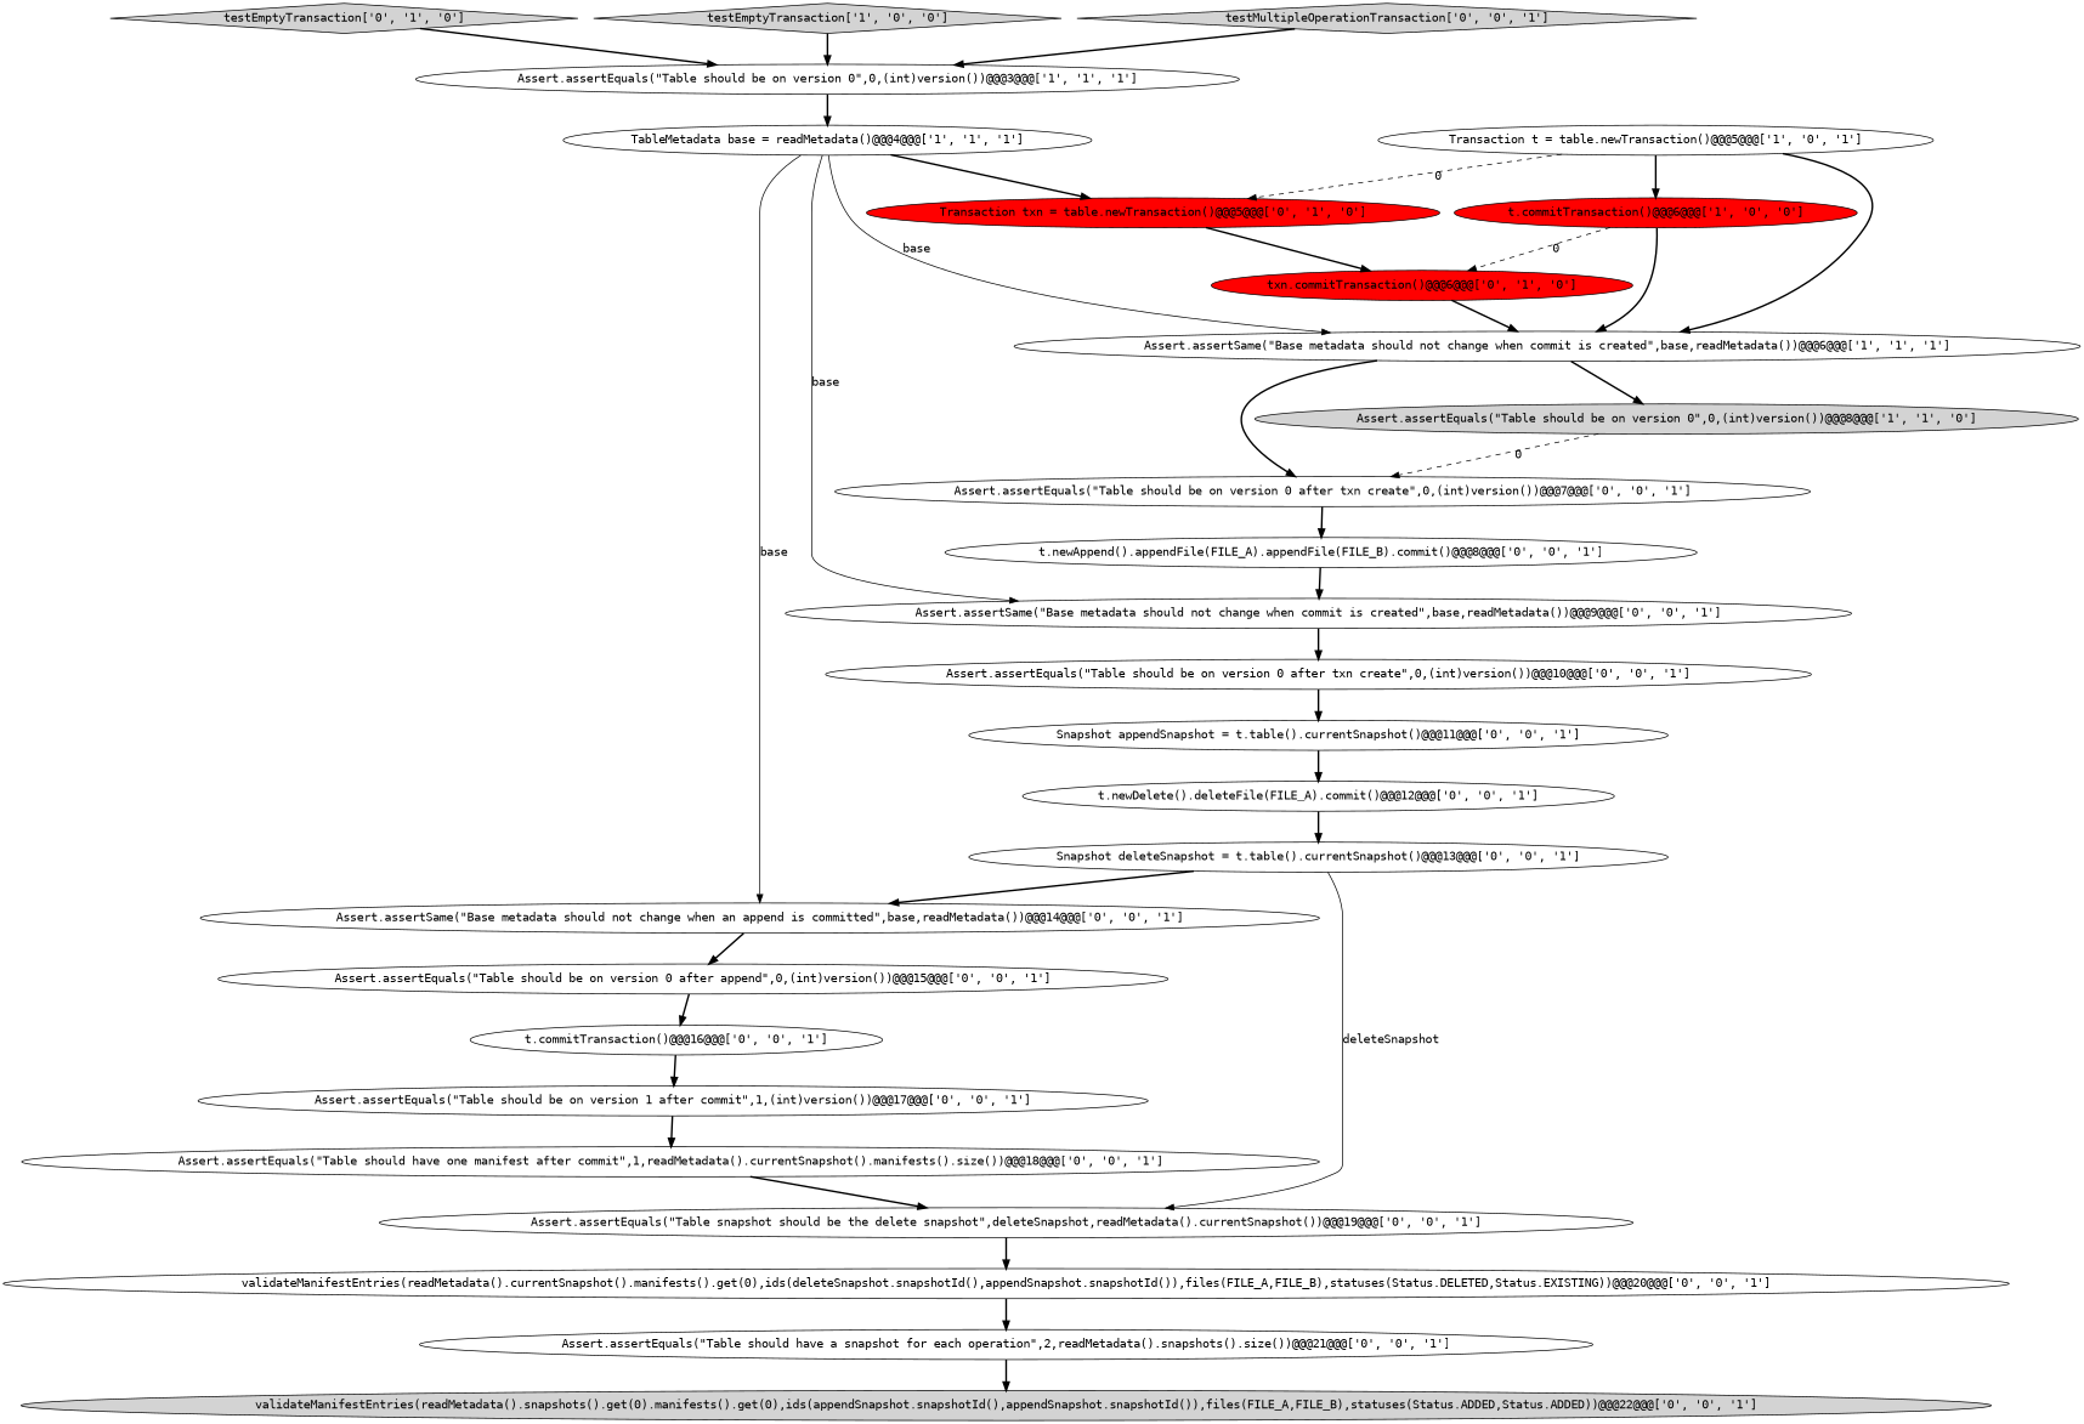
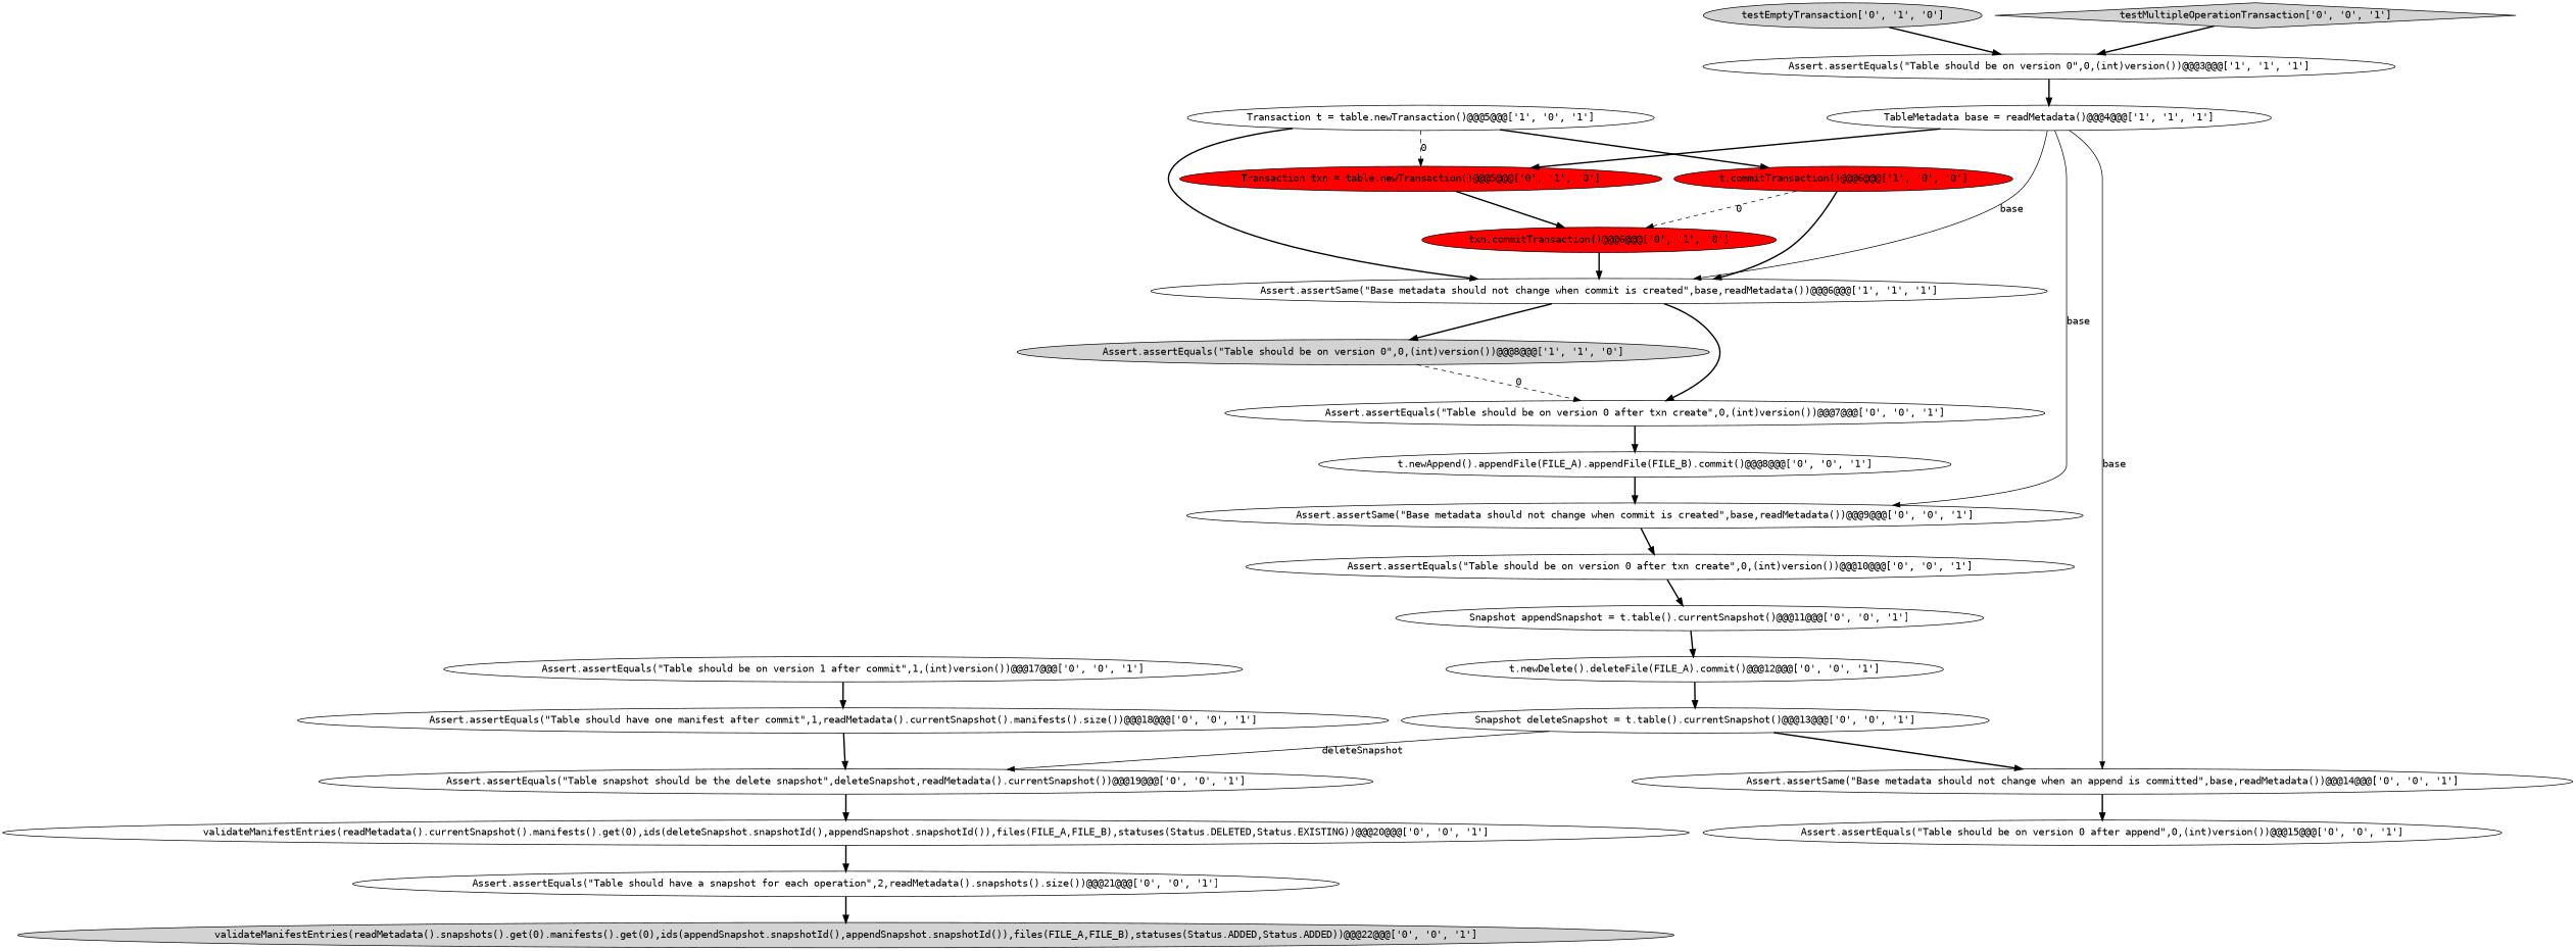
  digraph {
    fontname="DejaVu Sans Mono"
    node [fillcolor=white fontname="DejaVu Sans Mono" shape=ellipse style=filled]
    edge [fontname="DejaVu Sans Mono" style=bold]
-   n1 [fillcolor=lightgray label="testEmptyTransaction['0', '1', '0']" shape=diamond]
+   n1 [fillcolor=lightgray label="testEmptyTransaction['0', '1', '0']"]
    n2 [label="Assert.assertEquals(\"Table should be on version 0\",0,(int)version())@@@3@@@['1', '1', '1']"]
    n3 [label="TableMetadata base = readMetadata()@@@4@@@['1', '1', '1']"]
    n4 [label="Assert.assertEquals(\"Table should have a snapshot for each operation\",2,readMetadata().snapshots().size())@@@21@@@['0', '0', '1']"]
    n5 [fillcolor=lightgray label="validateManifestEntries(readMetadata().snapshots().get(0).manifests().get(0),ids(appendSnapshot.snapshotId(),appendSnapshot.snapshotId()),files(FILE_A,FILE_B),statuses(Status.ADDED,Status.ADDED))@@@22@@@['0', '0', '1']"]
    n6 [label="Assert.assertSame(\"Base metadata should not change when commit is created\",base,readMetadata())@@@9@@@['0', '0', '1']"]
    n7 [label="Assert.assertEquals(\"Table should be on version 0 after txn create\",0,(int)version())@@@10@@@['0', '0', '1']"]
    n8 [label="Snapshot appendSnapshot = t.table().currentSnapshot()@@@11@@@['0', '0', '1']"]
    n9 [label="Assert.assertEquals(\"Table should have one manifest after commit\",1,readMetadata().currentSnapshot().manifests().size())@@@18@@@['0', '0', '1']"]
    n10 [label="Assert.assertEquals(\"Table snapshot should be the delete snapshot\",deleteSnapshot,readMetadata().currentSnapshot())@@@19@@@['0', '0', '1']"]
    n11 [label="validateManifestEntries(readMetadata().currentSnapshot().manifests().get(0),ids(deleteSnapshot.snapshotId(),appendSnapshot.snapshotId()),files(FILE_A,FILE_B),statuses(Status.DELETED,Status.EXISTING))@@@20@@@['0', '0', '1']"]
    n12 [label="Assert.assertSame(\"Base metadata should not change when an append is committed\",base,readMetadata())@@@14@@@['0', '0', '1']"]
    n13 [label="Assert.assertEquals(\"Table should be on version 0 after append\",0,(int)version())@@@15@@@['0', '0', '1']"]
-   n14 [label="t.commitTransaction()@@@16@@@['0', '0', '1']"]
    n15 [label="Assert.assertEquals(\"Table should be on version 1 after commit\",1,(int)version())@@@17@@@['0', '0', '1']"]
    n16 [label="t.newAppend().appendFile(FILE_A).appendFile(FILE_B).commit()@@@8@@@['0', '0', '1']"]
    n17 [label="t.newDelete().deleteFile(FILE_A).commit()@@@12@@@['0', '0', '1']"]
    n18 [label="Snapshot deleteSnapshot = t.table().currentSnapshot()@@@13@@@['0', '0', '1']"]
-   n19 [fillcolor=lightgray label="testEmptyTransaction['1', '0', '0']" shape=diamond]
    n20 [label="Assert.assertSame(\"Base metadata should not change when commit is created\",base,readMetadata())@@@6@@@['1', '1', '1']"]
    n21 [fillcolor=red label="Transaction txn = table.newTransaction()@@@5@@@['0', '1', '0']"]
    n22 [fillcolor=red label="txn.commitTransaction()@@@6@@@['0', '1', '0']"]
    n23 [label="Assert.assertEquals(\"Table should be on version 0 after txn create\",0,(int)version())@@@7@@@['0', '0', '1']"]
    n24 [fillcolor=lightgray label="Assert.assertEquals(\"Table should be on version 0\",0,(int)version())@@@8@@@['1', '1', '0']"]
    n25 [label="Transaction t = table.newTransaction()@@@5@@@['1', '0', '1']"]
    n26 [fillcolor=red label="t.commitTransaction()@@@6@@@['1', '0', '0']"]
    n27 [fillcolor=lightgray label="testMultipleOperationTransaction['0', '0', '1']" shape=diamond]
    n1 -> n2
    n2 -> n3
    n3 -> n6 [label=base style=solid]
    n3 -> n12 [label=base style=solid]
    n3 -> n20 [label=base style=solid]
    n3 -> n21
    n4 -> n5
    n6 -> n7
    n7 -> n8
    n8 -> n17
    n9 -> n10
    n10 -> n11
    n11 -> n4
    n12 -> n13
-   n13 -> n14
-   n14 -> n15
    n15 -> n9
    n16 -> n6
    n17 -> n18
    n18 -> n10 [label=deleteSnapshot style=solid]
    n18 -> n12
-   n19 -> n2
    n20 -> n23
    n20 -> n24
    n21 -> n22
    n22 -> n20
    n23 -> n16
    n24 -> n23 [label=0 style=dashed]
    n25 -> n20
    n25 -> n21 [label=0 style=dashed]
    n25 -> n26
    n26 -> n20
    n26 -> n22 [label=0 style=dashed]
    n27 -> n2
  }
